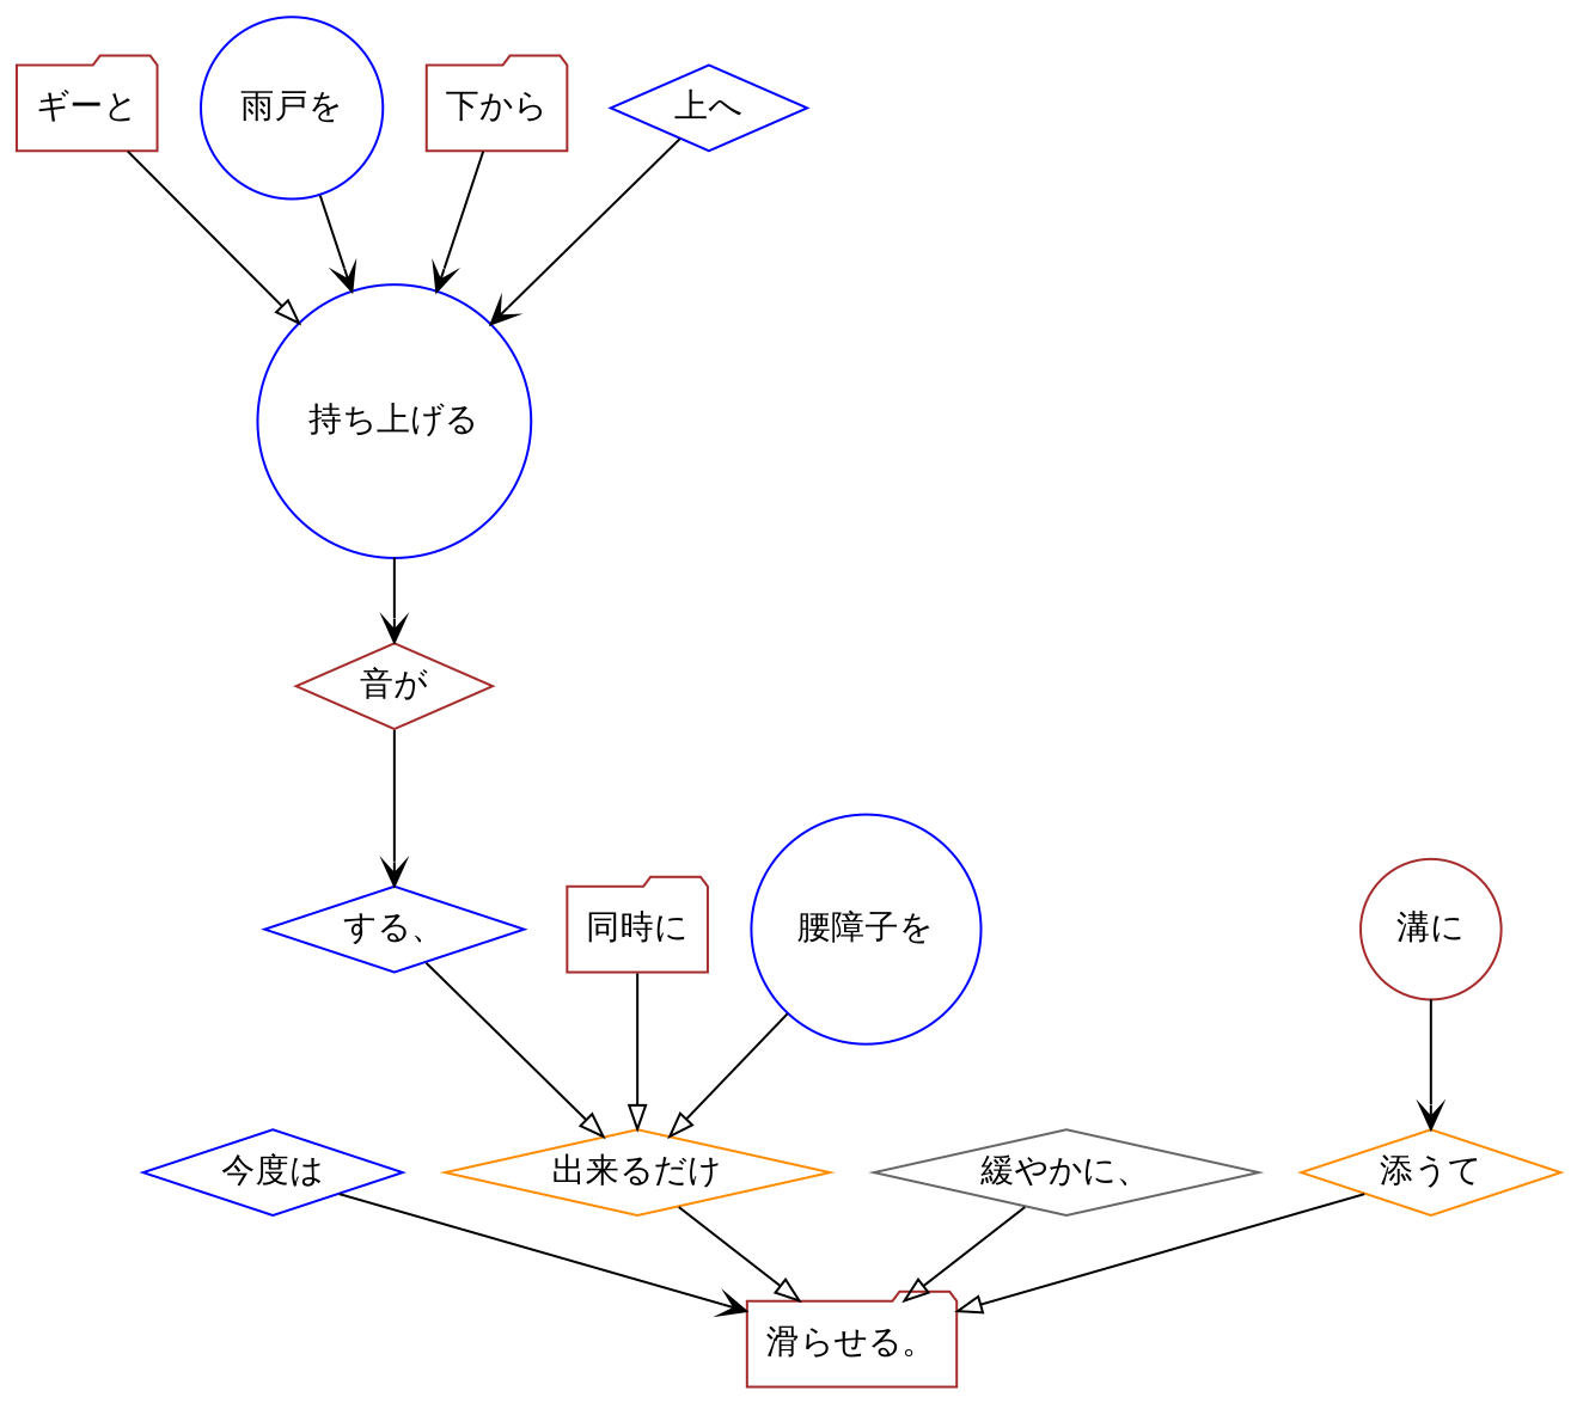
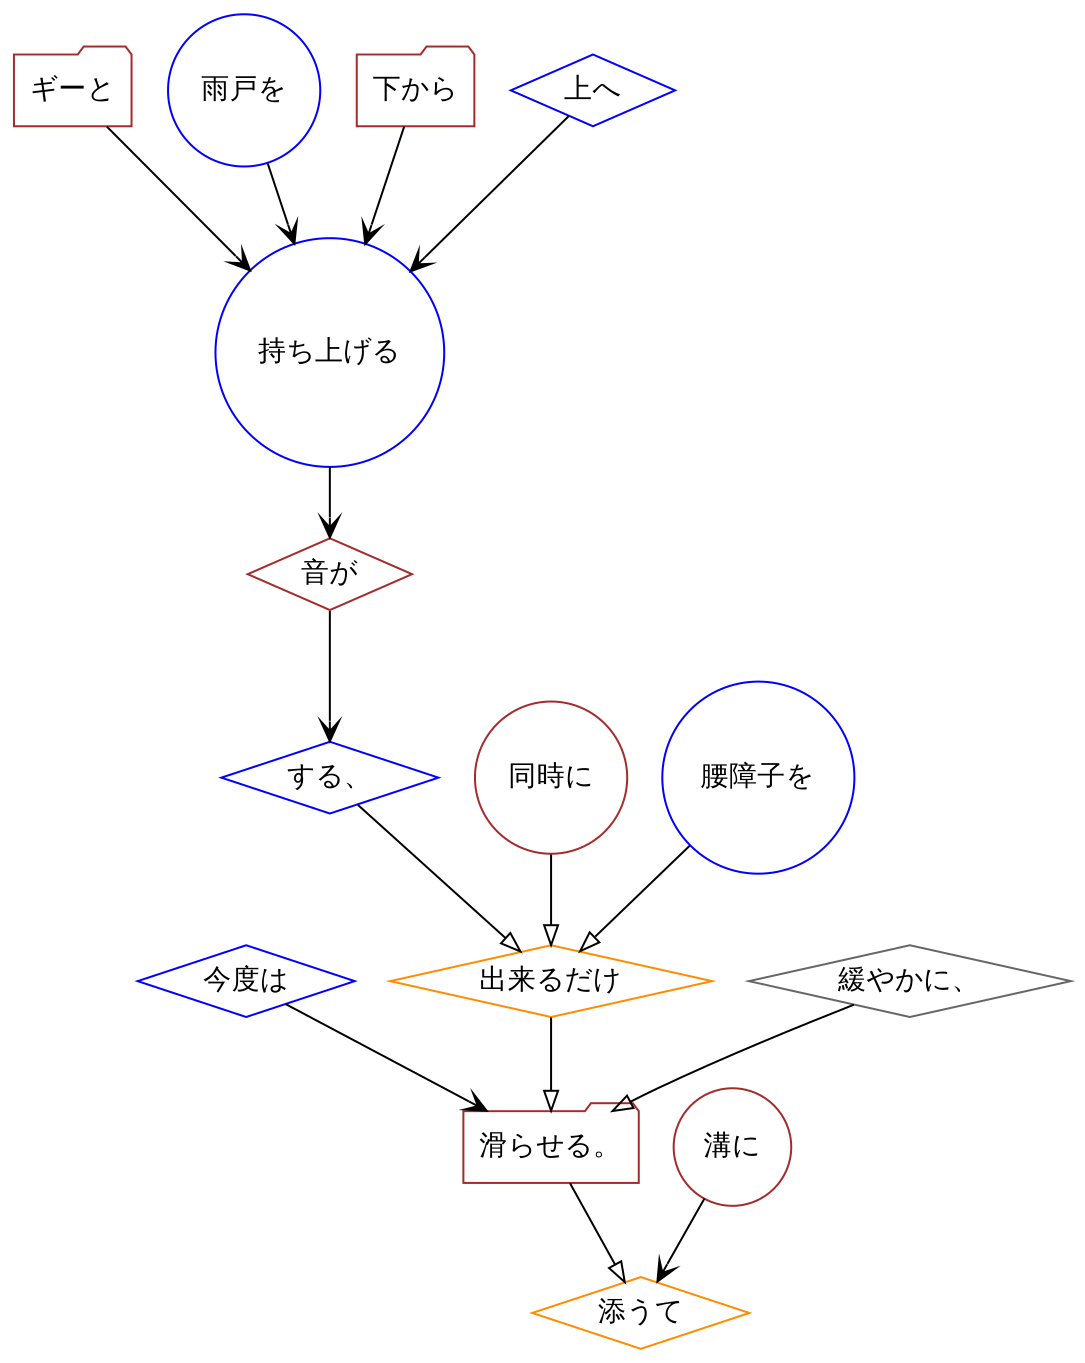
  digraph {
    fontname=Lato
    node [color=blue fontname=Lato shape=diamond]
    edge [arrowhead=vee fontname=Lato]
    n1 [label="今度は"]
    n2 [color=brown label="滑らせる。" shape=folder]
    n3 [color=brown label="ギーと" shape=folder]
    n4 [label="持ち上げる" shape=circle]
    n5 [color=brown label="音が"]
    n6 [label="雨戸を" shape=circle]
    n7 [color=brown label="下から" shape=folder]
    n8 [label="上へ"]
    n9 [label="する、"]
    n10 [color=darkorange label="出来るだけ"]
-   n11 [color=brown label="同時に" shape=folder]
+   n11 [color=brown label="同時に" shape=circle]
    n12 [label="腰障子を" shape=circle]
    n13 [color=gray40 label="緩やかに、"]
    n14 [color=brown label="溝に" shape=circle]
    n15 [color=darkorange label="添うて"]
    n1 -> n2
-   n3 -> n4 [arrowhead=onormal]
+   n3 -> n4
    n4 -> n5
    n5 -> n9
    n6 -> n4
    n7 -> n4
    n8 -> n4
    n9 -> n10 [arrowhead=onormal]
    n10 -> n2 [arrowhead=onormal]
    n11 -> n10 [arrowhead=onormal]
    n12 -> n10 [arrowhead=onormal]
    n13 -> n2 [arrowhead=onormal]
    n14 -> n15
-   n15 -> n2 [arrowhead=onormal]
+   n2 -> n15 [arrowhead=onormal]
  }
